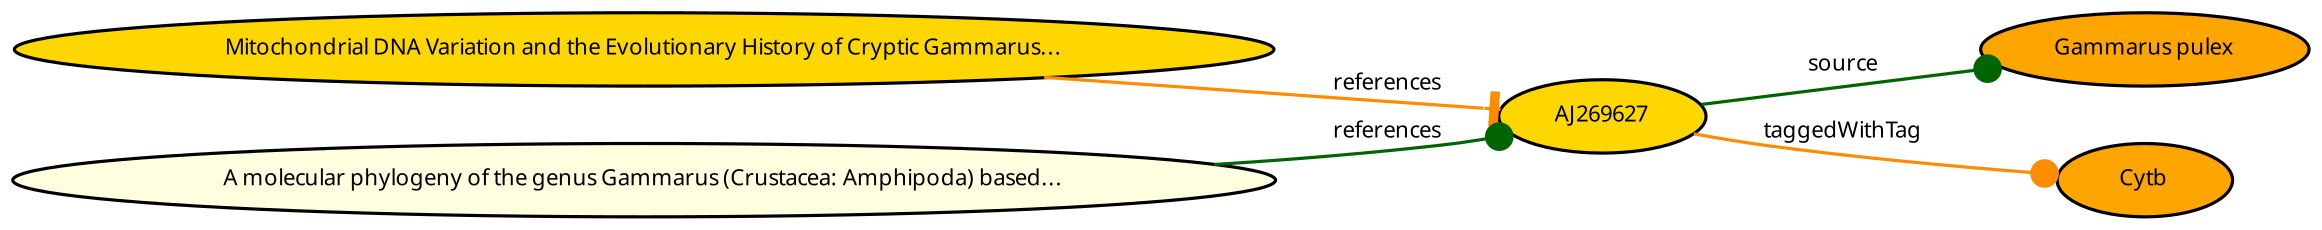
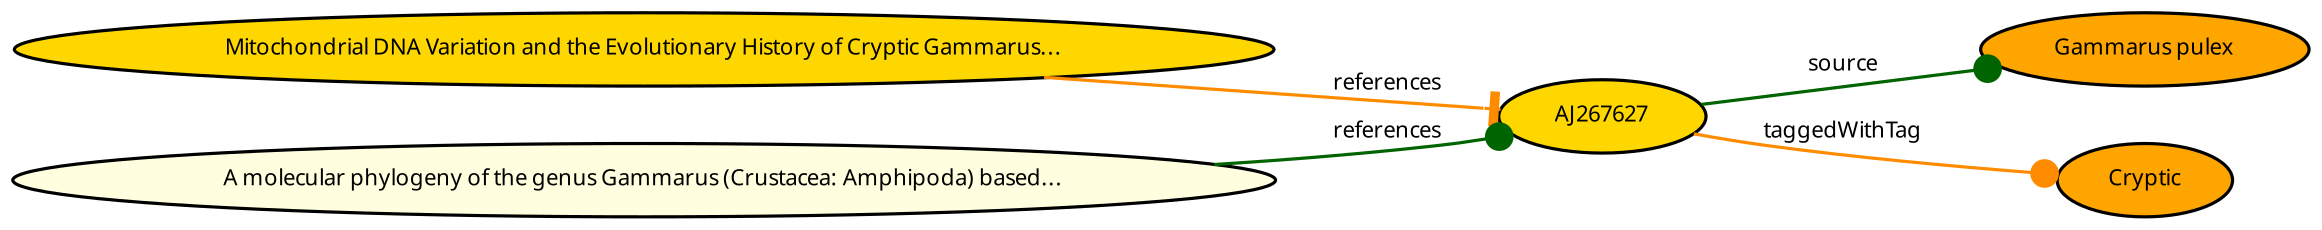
  digraph {
    fontname="Noto Sans"
    rankdir=LR
    node [fillcolor=gold fontname="Noto Sans" fontsize=7 style=filled]
    edge [arrowhead=dot color=darkgreen fontname="Noto Sans" fontsize=7]
-   n1 [height=0.27433100247 label=AJ269627 width=0.27433100247]
+   n1 [height=0.27433100247 label=AJ267627 width=0.27433100247]
    n2 [fillcolor=orange height=0.27433100247 label="Gammarus pulex" width=0.27433100247]
-   n3 [fillcolor=orange height=0.27433100247 label=Cytb width=0.27433100247]
+   n3 [fillcolor=orange height=0.27433100247 label=Cryptic width=0.27433100247]
    n4 [height=0.27433100247 label="Mitochondrial DNA Variation and the Evolutionary History of Cryptic Gammarus..." width=0.27433100247]
    n5 [fillcolor=lightyellow height=0.27433100247 label="A molecular phylogeny of the genus Gammarus (Crustacea: Amphipoda) based..." width=0.27433100247]
    n1 -> n2 [label=source]
    n1 -> n3 [color=darkorange label=taggedWithTag]
    n4 -> n1 [arrowhead=tee color=darkorange label=references]
    n5 -> n1 [label=references]
  }
